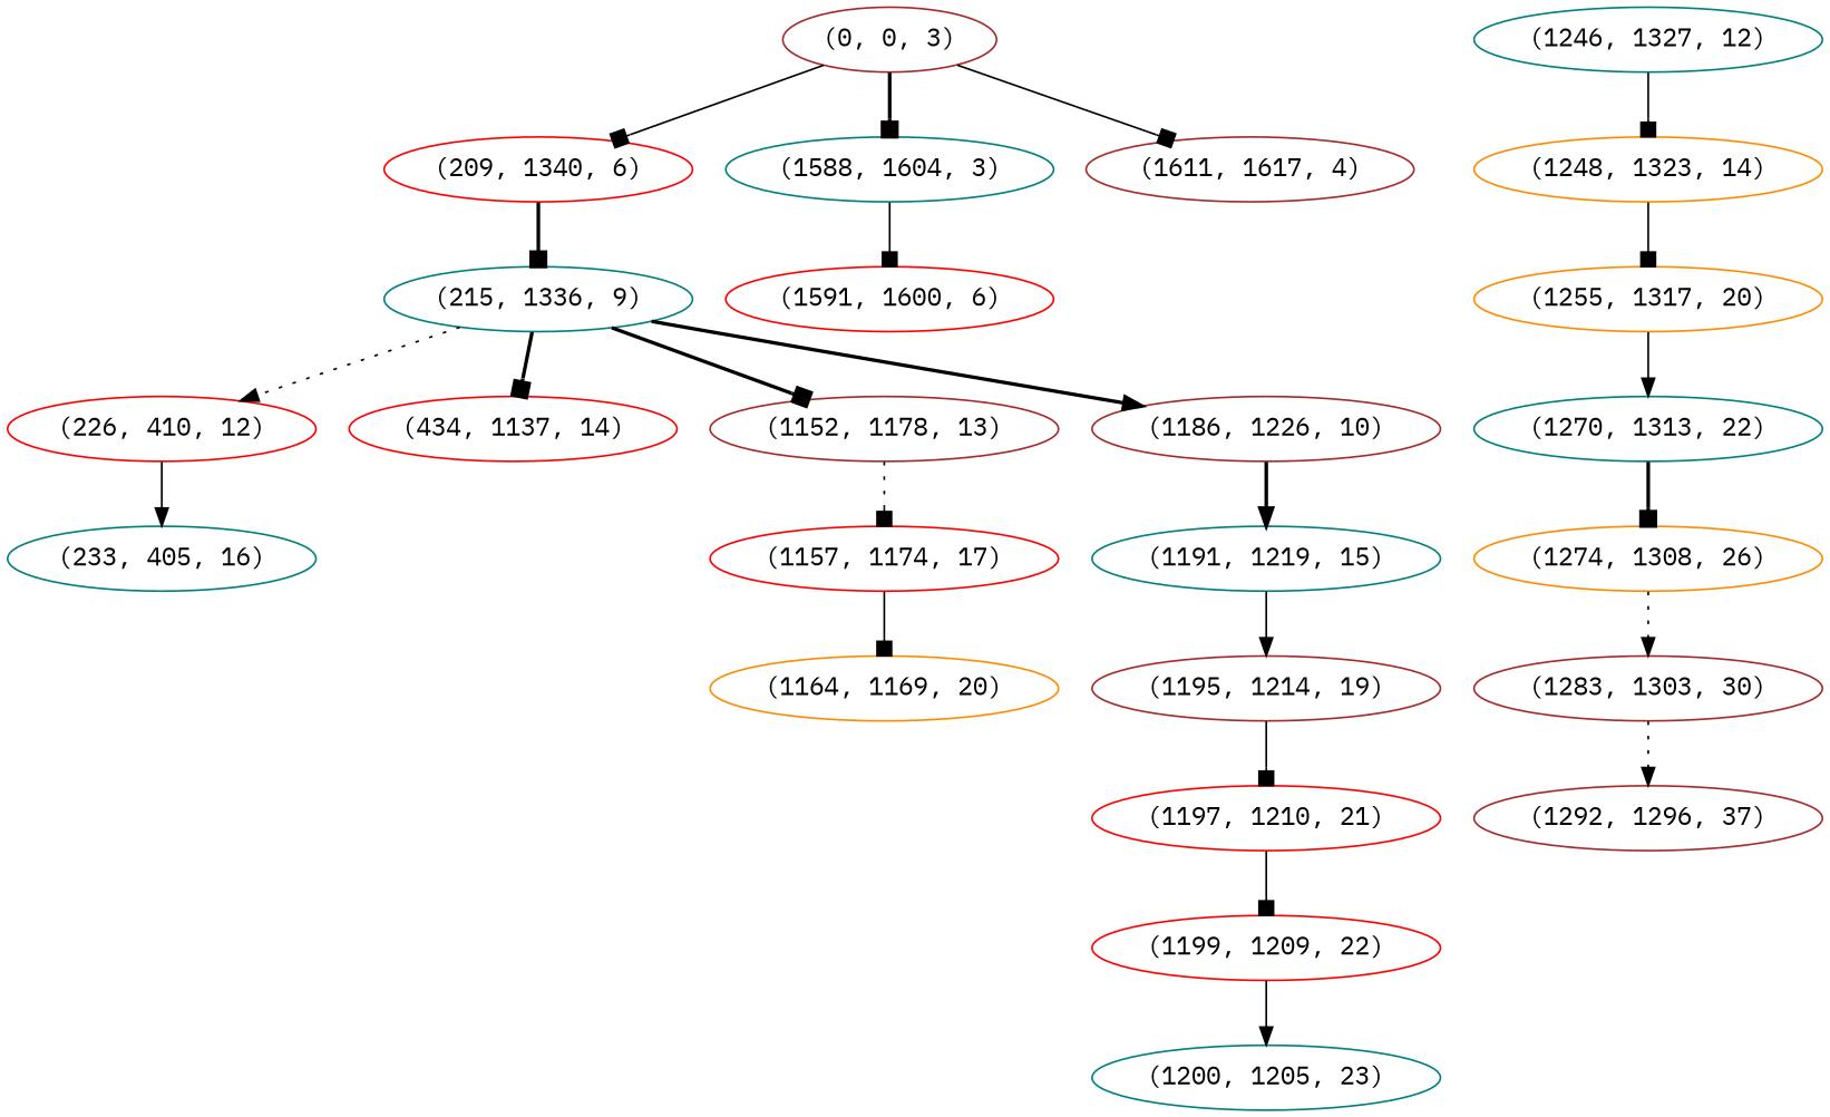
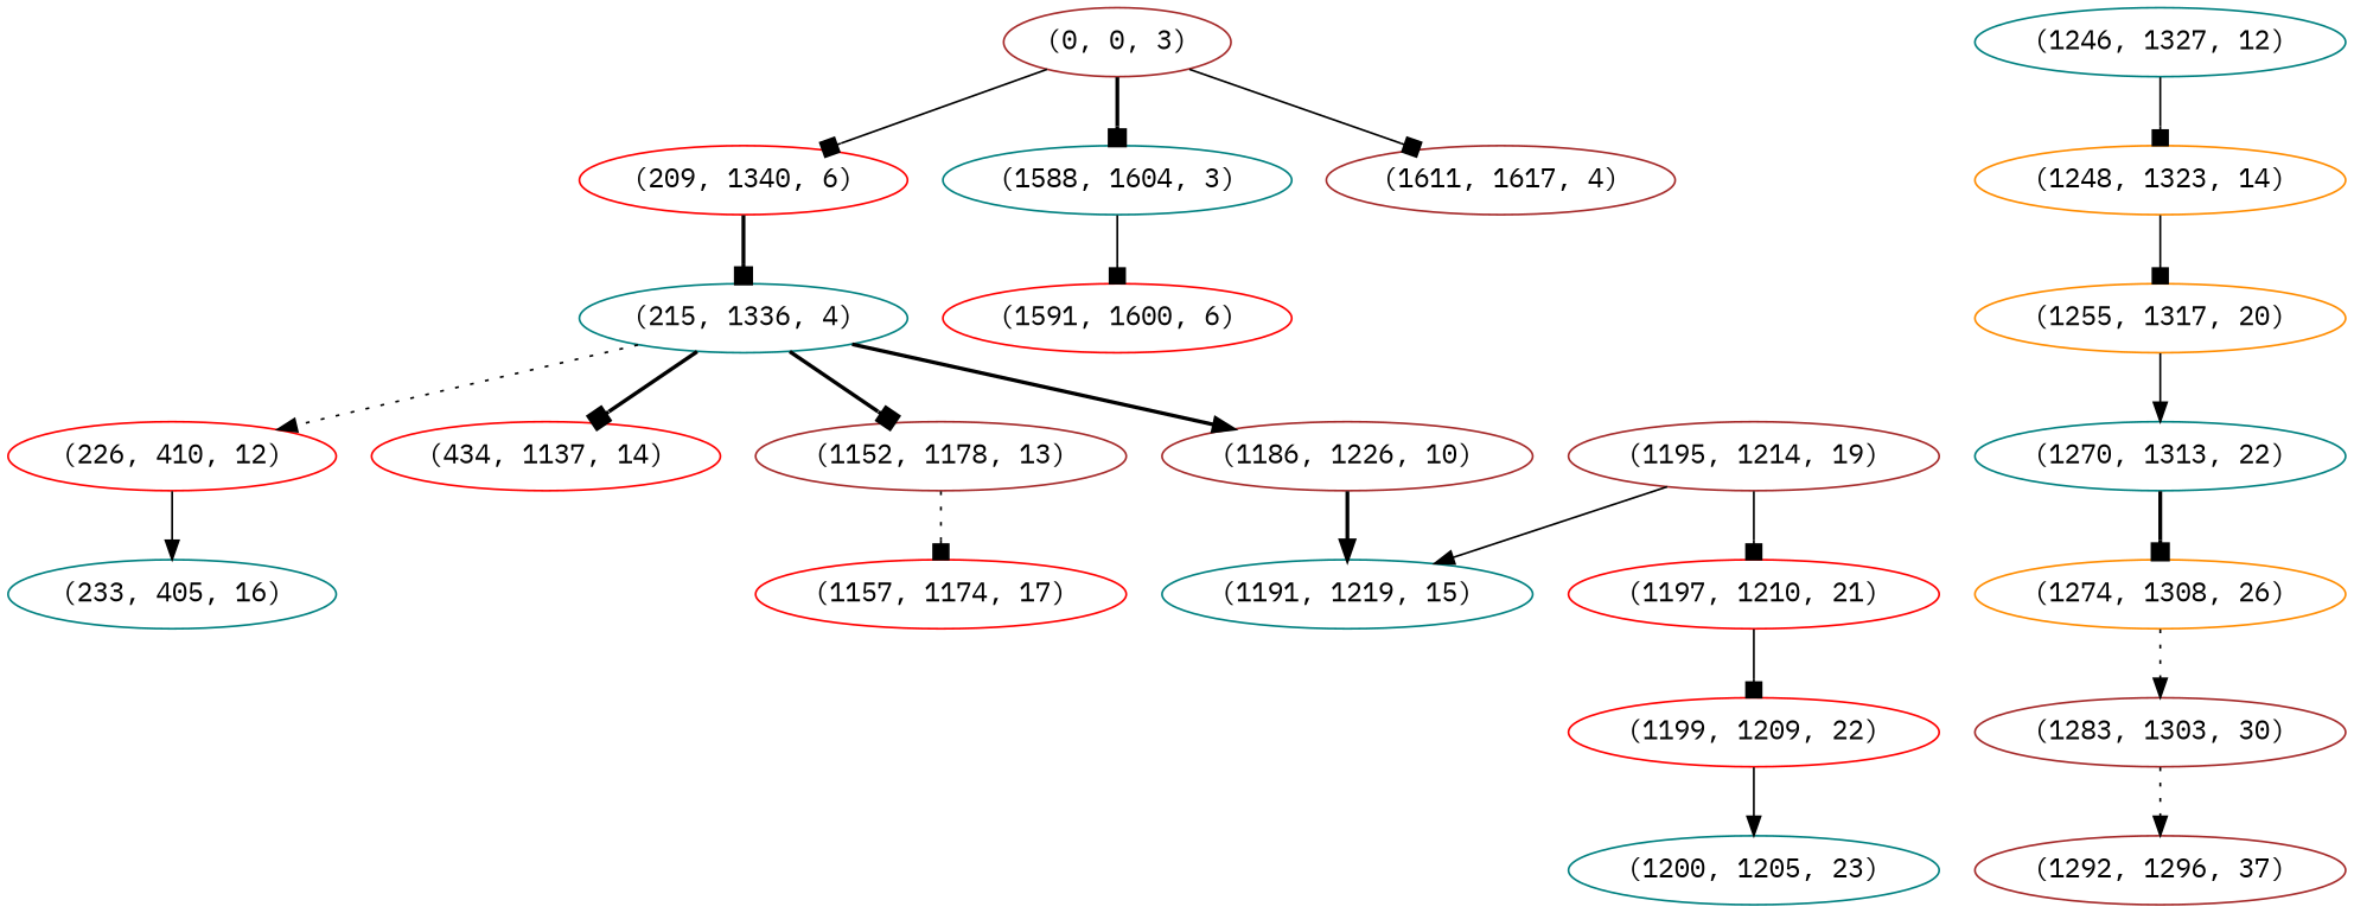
  digraph {
    fontname="IBM Plex Mono"
    node [color=brown fontname="IBM Plex Mono"]
    edge [arrowhead=box fontname="IBM Plex Mono" style=solid]
    n1 [label="(0, 0, 3)"]
    "(209, 1340, 6)" [color=red]
    "(1588, 1604, 3)" [color=teal]
    "(1611, 1617, 4)"
-   "(215, 1336, 9)" [color=teal]
+   "(215, 1336, 9)" [color=teal label="(215, 1336, 4)"]
    "(1591, 1600, 6)" [color=red]
    "(226, 410, 12)" [color=red]
    "(434, 1137, 14)" [color=red]
    "(1152, 1178, 13)"
    "(1186, 1226, 10)"
    "(233, 405, 16)" [color=teal]
    "(1157, 1174, 17)" [color=red]
    "(1191, 1219, 15)" [color=teal]
    "(1246, 1327, 12)" [color=teal]
    "(1248, 1323, 14)" [color=darkorange]
-   "(1164, 1169, 20)" [color=darkorange]
    "(1195, 1214, 19)"
    "(1197, 1210, 21)" [color=red]
    "(1199, 1209, 22)" [color=red]
    "(1200, 1205, 23)" [color=teal]
    "(1255, 1317, 20)" [color=darkorange]
    "(1270, 1313, 22)" [color=teal]
    "(1274, 1308, 26)" [color=darkorange]
    "(1283, 1303, 30)"
    "(1292, 1296, 37)"
    n1 -> "(209, 1340, 6)"
    n1 -> "(1588, 1604, 3)" [style=bold]
    n1 -> "(1611, 1617, 4)"
    "(209, 1340, 6)" -> "(215, 1336, 9)" [style=bold]
    "(1588, 1604, 3)" -> "(1591, 1600, 6)"
    "(215, 1336, 9)" -> "(226, 410, 12)" [arrowhead=normal style=dotted]
    "(215, 1336, 9)" -> "(434, 1137, 14)" [style=bold]
    "(215, 1336, 9)" -> "(1152, 1178, 13)" [style=bold]
    "(215, 1336, 9)" -> "(1186, 1226, 10)" [arrowhead=normal style=bold]
    "(226, 410, 12)" -> "(233, 405, 16)" [arrowhead=normal]
    "(1152, 1178, 13)" -> "(1157, 1174, 17)" [style=dotted]
    "(1186, 1226, 10)" -> "(1191, 1219, 15)" [arrowhead=normal style=bold]
-   "(1157, 1174, 17)" -> "(1164, 1169, 20)"
-   "(1191, 1219, 15)" -> "(1195, 1214, 19)" [arrowhead=normal]
+   "(1195, 1214, 19)" -> "(1191, 1219, 15)" [arrowhead=normal]
    "(1246, 1327, 12)" -> "(1248, 1323, 14)"
    "(1248, 1323, 14)" -> "(1255, 1317, 20)"
    "(1195, 1214, 19)" -> "(1197, 1210, 21)"
    "(1197, 1210, 21)" -> "(1199, 1209, 22)"
    "(1199, 1209, 22)" -> "(1200, 1205, 23)" [arrowhead=normal]
    "(1255, 1317, 20)" -> "(1270, 1313, 22)" [arrowhead=normal]
    "(1270, 1313, 22)" -> "(1274, 1308, 26)" [style=bold]
    "(1274, 1308, 26)" -> "(1283, 1303, 30)" [arrowhead=normal style=dotted]
    "(1283, 1303, 30)" -> "(1292, 1296, 37)" [arrowhead=normal style=dotted]
  }
